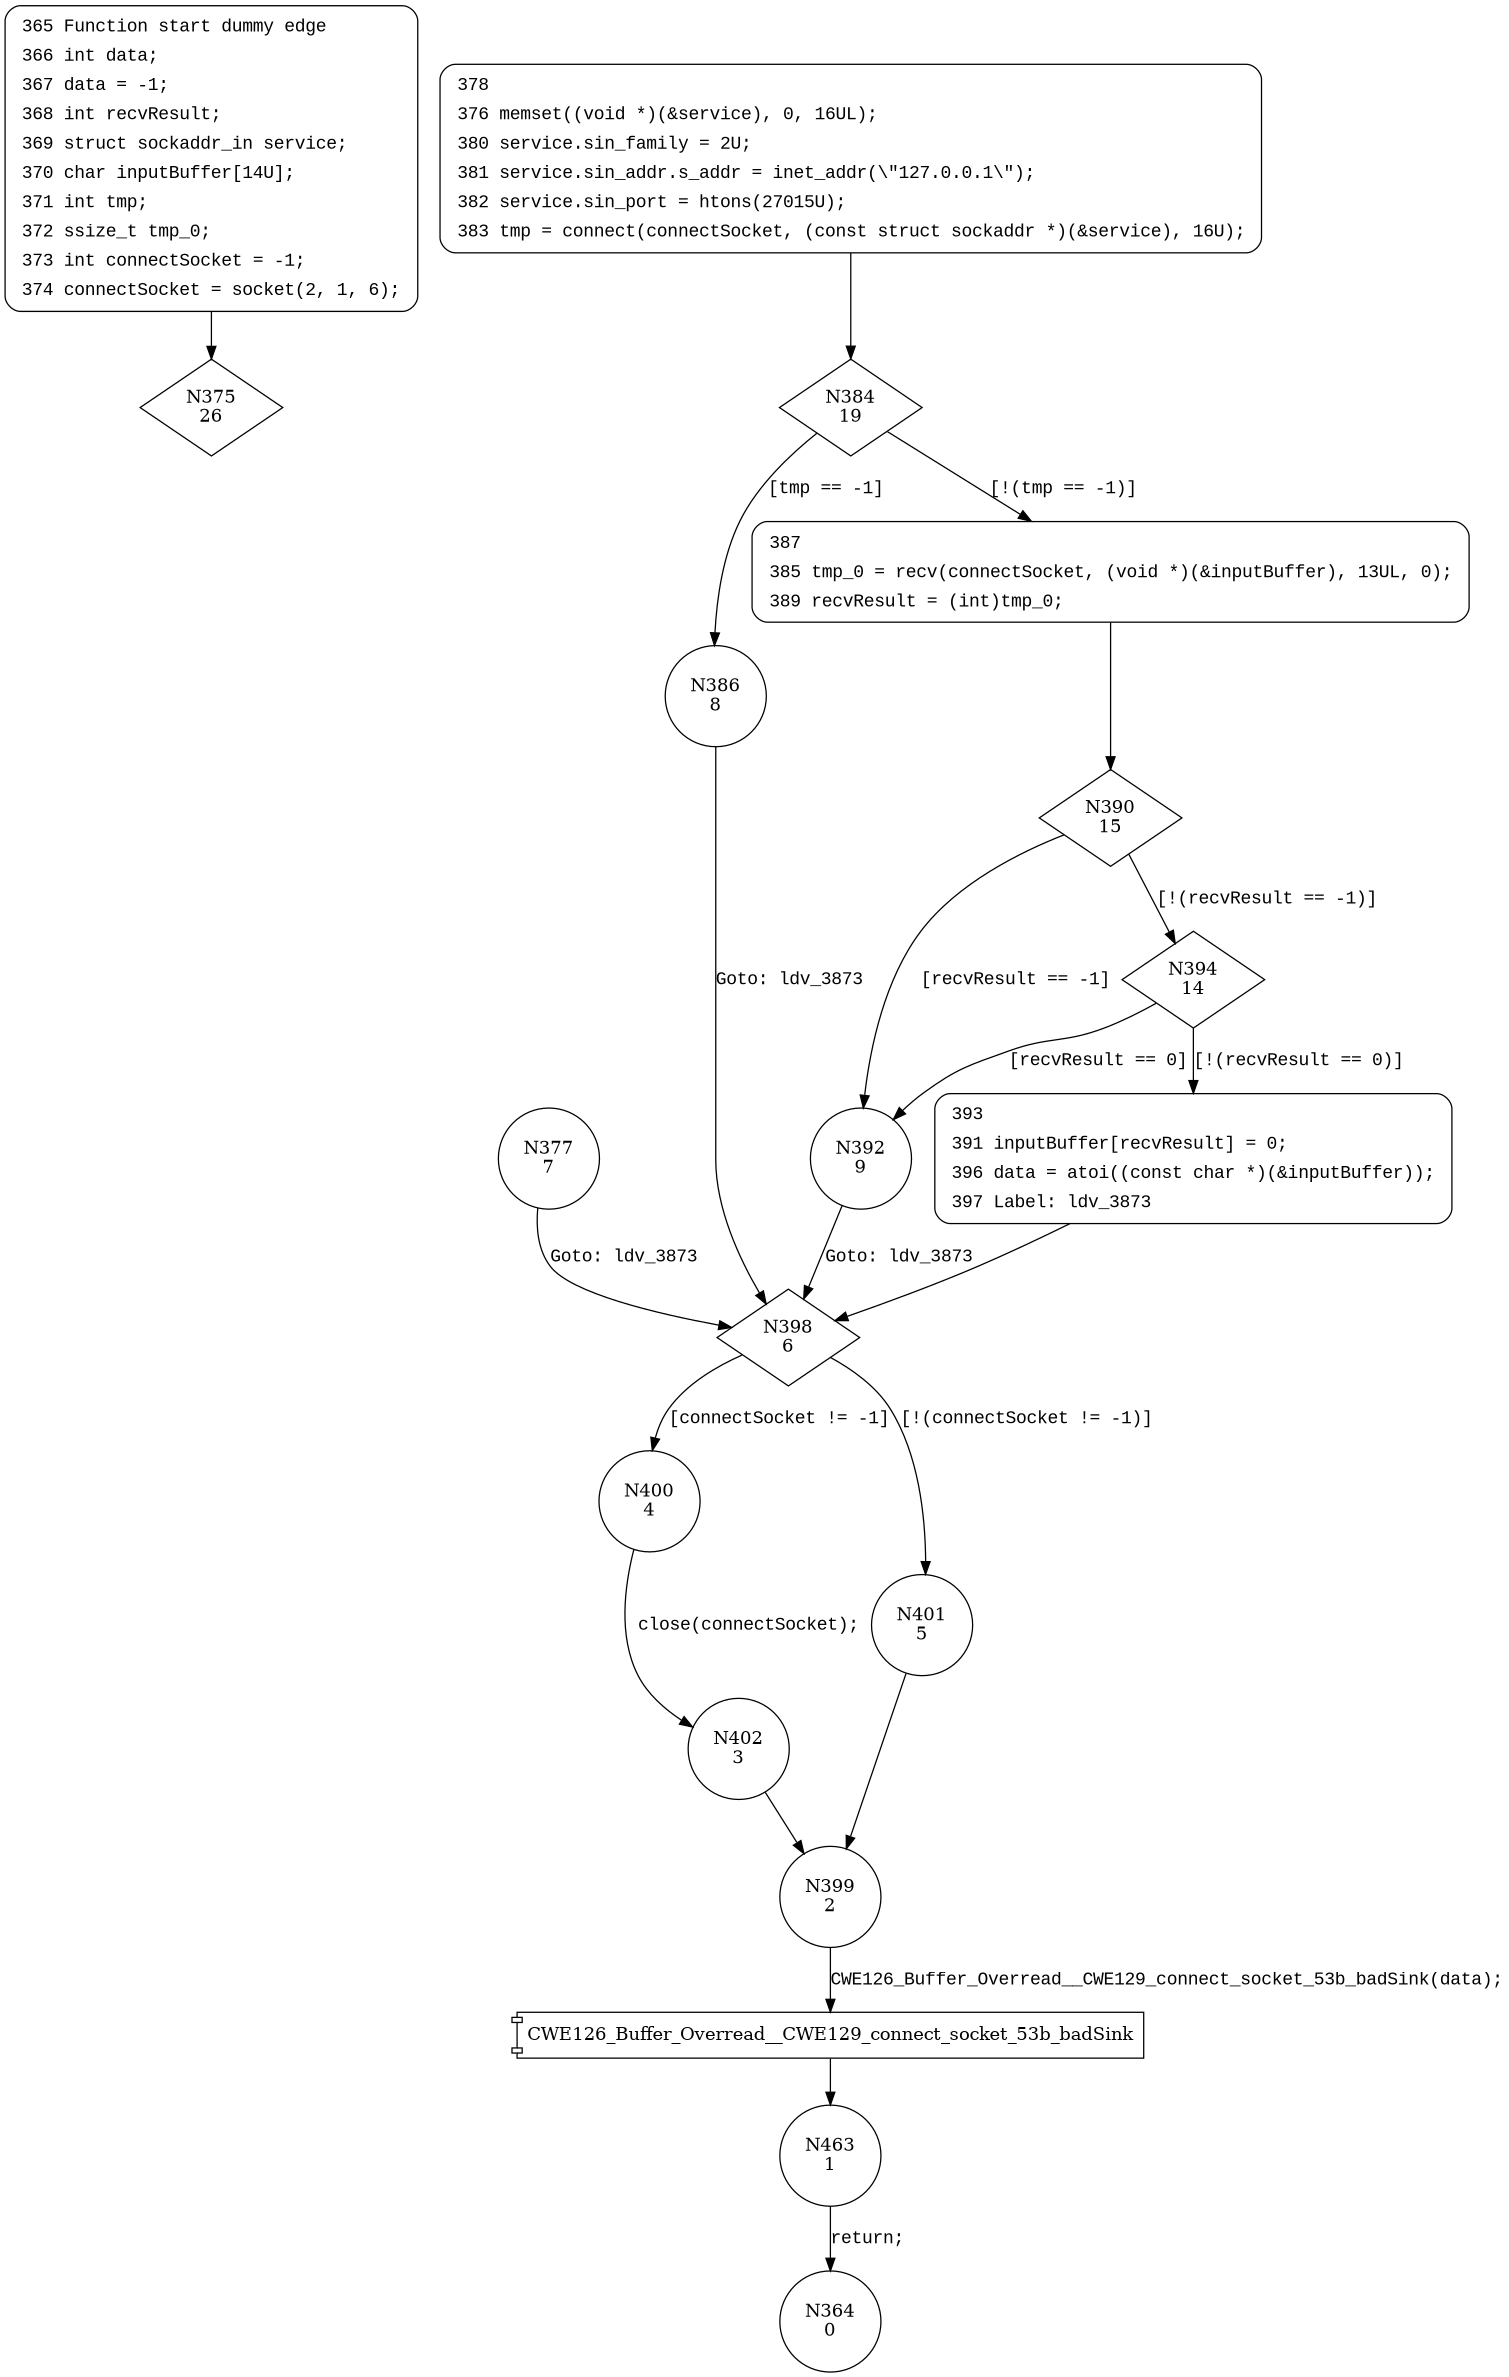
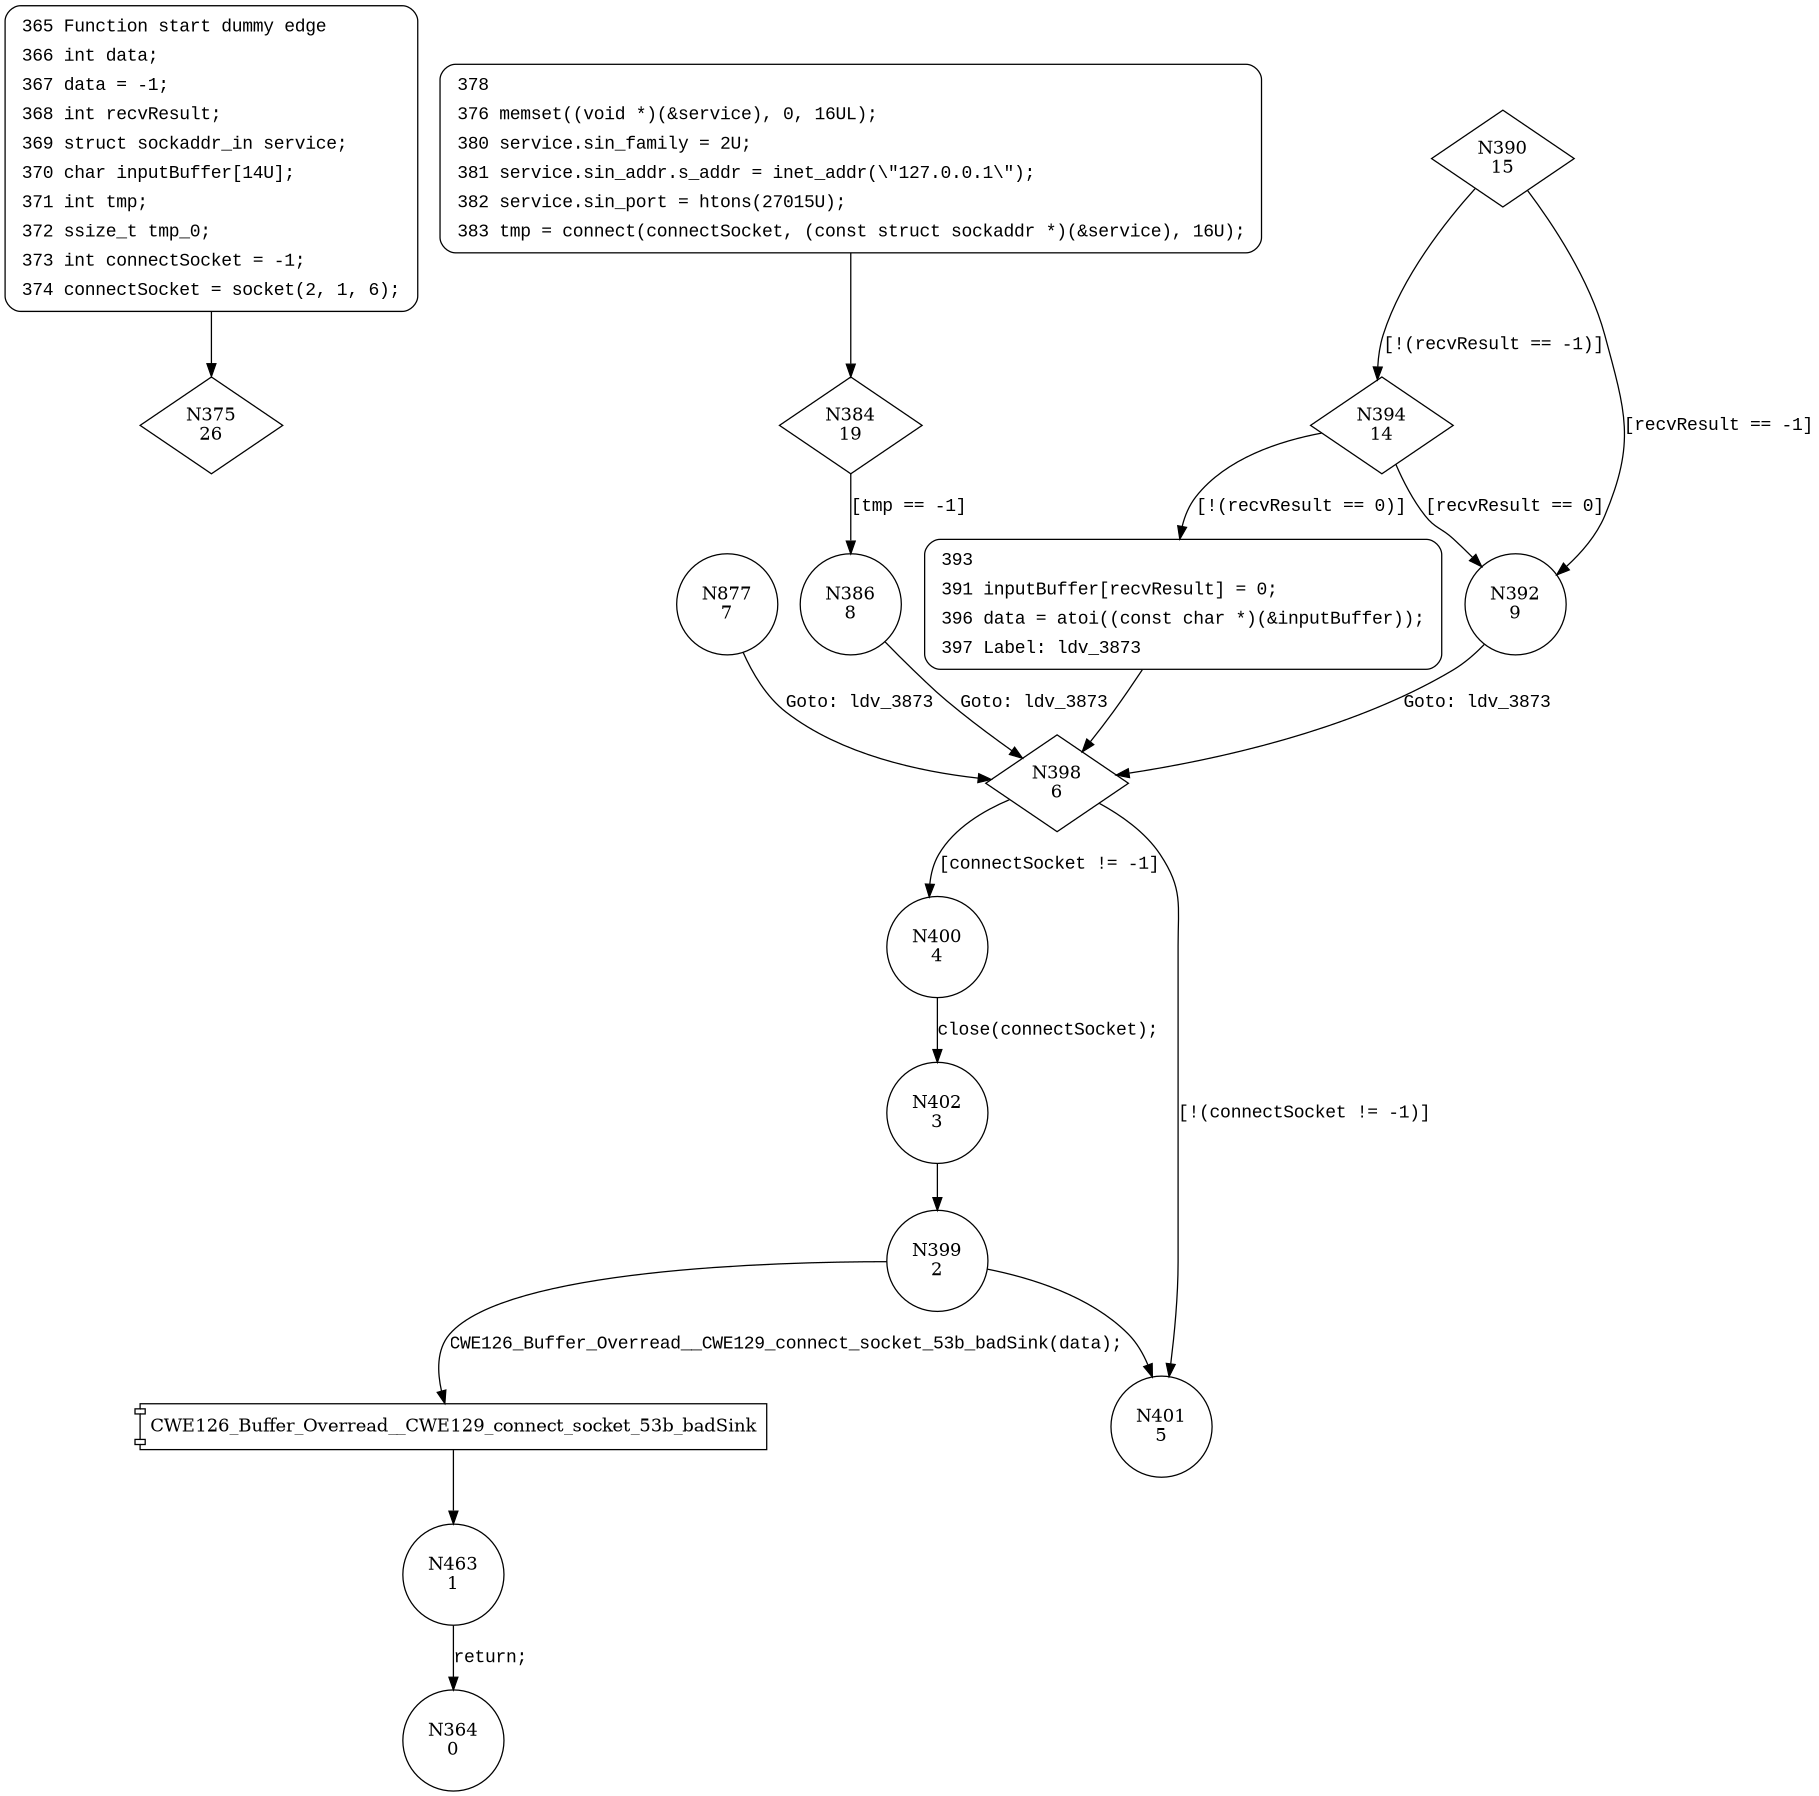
  digraph {
    node [shape=circle]
    edge [fontname="Courier New"]
    n1 [label="N375\n26" shape=diamond]
-   n2 [label="N377\n7"]
+   n2 [label="N877\n7"]
    n3 [label="N398\n6" shape=diamond]
    n4 [fillcolor=white fontname="Courier New" label=<<table border="0" cellborder="0" cellpadding="3" bgcolor="white"><tr><td align="right">378</td><td align="left"></td></tr><tr><td align="right">376</td><td align="left">memset((void *)(&amp;service), 0, 16UL);</td></tr><tr><td align="right">380</td><td align="left">service.sin_family = 2U;</td></tr><tr><td align="right">381</td><td align="left">service.sin_addr.s_addr = inet_addr(\&quot;127.0.0.1\&quot;);</td></tr><tr><td align="right">382</td><td align="left">service.sin_port = htons(27015U);</td></tr><tr><td align="right">383</td><td align="left">tmp = connect(connectSocket, (const struct sockaddr *)(&amp;service), 16U);</td></tr></table>> penwidth=1 shape=Mrecord style="filled,bold"]
    n5 [label="N384\n19" shape=diamond]
    n6 [label="N400\n4"]
    n7 [label="N401\n5"]
    n8 [label="N386\n8"]
-   n9 [fillcolor=white fontname="Courier New" label=<<table border="0" cellborder="0" cellpadding="3" bgcolor="white"><tr><td align="right">387</td><td align="left"></td></tr><tr><td align="right">385</td><td align="left">tmp_0 = recv(connectSocket, (void *)(&amp;inputBuffer), 13UL, 0);</td></tr><tr><td align="right">389</td><td align="left">recvResult = (int)tmp_0;</td></tr></table>> penwidth=1 shape=Mrecord style="filled,bold"]
    n10 [label="N390\n15" shape=diamond]
    n11 [label="N392\n9"]
    n12 [label="N394\n14" shape=diamond]
    n13 [fillcolor=white fontname="Courier New" label=<<table border="0" cellborder="0" cellpadding="3" bgcolor="white"><tr><td align="right">393</td><td align="left"></td></tr><tr><td align="right">391</td><td align="left">inputBuffer[recvResult] = 0;</td></tr><tr><td align="right">396</td><td align="left">data = atoi((const char *)(&amp;inputBuffer));</td></tr><tr><td align="right">397</td><td align="left">Label: ldv_3873</td></tr></table>> penwidth=1 shape=Mrecord style="filled,bold"]
    n14 [label="N402\n3"]
    n15 [label="N399\n2"]
    n16 [label=CWE126_Buffer_Overread__CWE129_connect_socket_53b_badSink shape=component]
    n17 [label="N463\n1"]
    n18 [label="N364\n0"]
    n19 [fillcolor=white fontname="Courier New" label=<<table border="0" cellborder="0" cellpadding="3" bgcolor="white"><tr><td align="right">365</td><td align="left">Function start dummy edge</td></tr><tr><td align="right">366</td><td align="left">int data;</td></tr><tr><td align="right">367</td><td align="left">data = -1;</td></tr><tr><td align="right">368</td><td align="left">int recvResult;</td></tr><tr><td align="right">369</td><td align="left">struct sockaddr_in service;</td></tr><tr><td align="right">370</td><td align="left">char inputBuffer[14U];</td></tr><tr><td align="right">371</td><td align="left">int tmp;</td></tr><tr><td align="right">372</td><td align="left">ssize_t tmp_0;</td></tr><tr><td align="right">373</td><td align="left">int connectSocket = -1;</td></tr><tr><td align="right">374</td><td align="left">connectSocket = socket(2, 1, 6);</td></tr></table>> penwidth=1 shape=Mrecord style="filled,bold"]
    n2 -> n3 [label="Goto: ldv_3873"]
    n3 -> n6 [label="[connectSocket != -1]"]
    n3 -> n7 [label="[!(connectSocket != -1)]"]
    n4 -> n5 [fontname=""]
    n5 -> n8 [label="[tmp == -1]"]
-   n5 -> n9 [label="[!(tmp == -1)]"]
    n6 -> n14 [label="close(connectSocket);"]
-   n7 -> n15
+   n15 -> n7
    n8 -> n3 [label="Goto: ldv_3873"]
-   n9 -> n10 [fontname=""]
    n10 -> n11 [label="[recvResult == -1]"]
    n10 -> n12 [label="[!(recvResult == -1)]"]
    n11 -> n3 [label="Goto: ldv_3873"]
    n12 -> n11 [label="[recvResult == 0]"]
    n12 -> n13 [label="[!(recvResult == 0)]"]
    n13 -> n3 [fontname=""]
    n14 -> n15
    n15 -> n16 [label="CWE126_Buffer_Overread__CWE129_connect_socket_53b_badSink(data);"]
    n16 -> n17
    n17 -> n18 [label="return;"]
    n19 -> n1 [fontname=""]
  }
